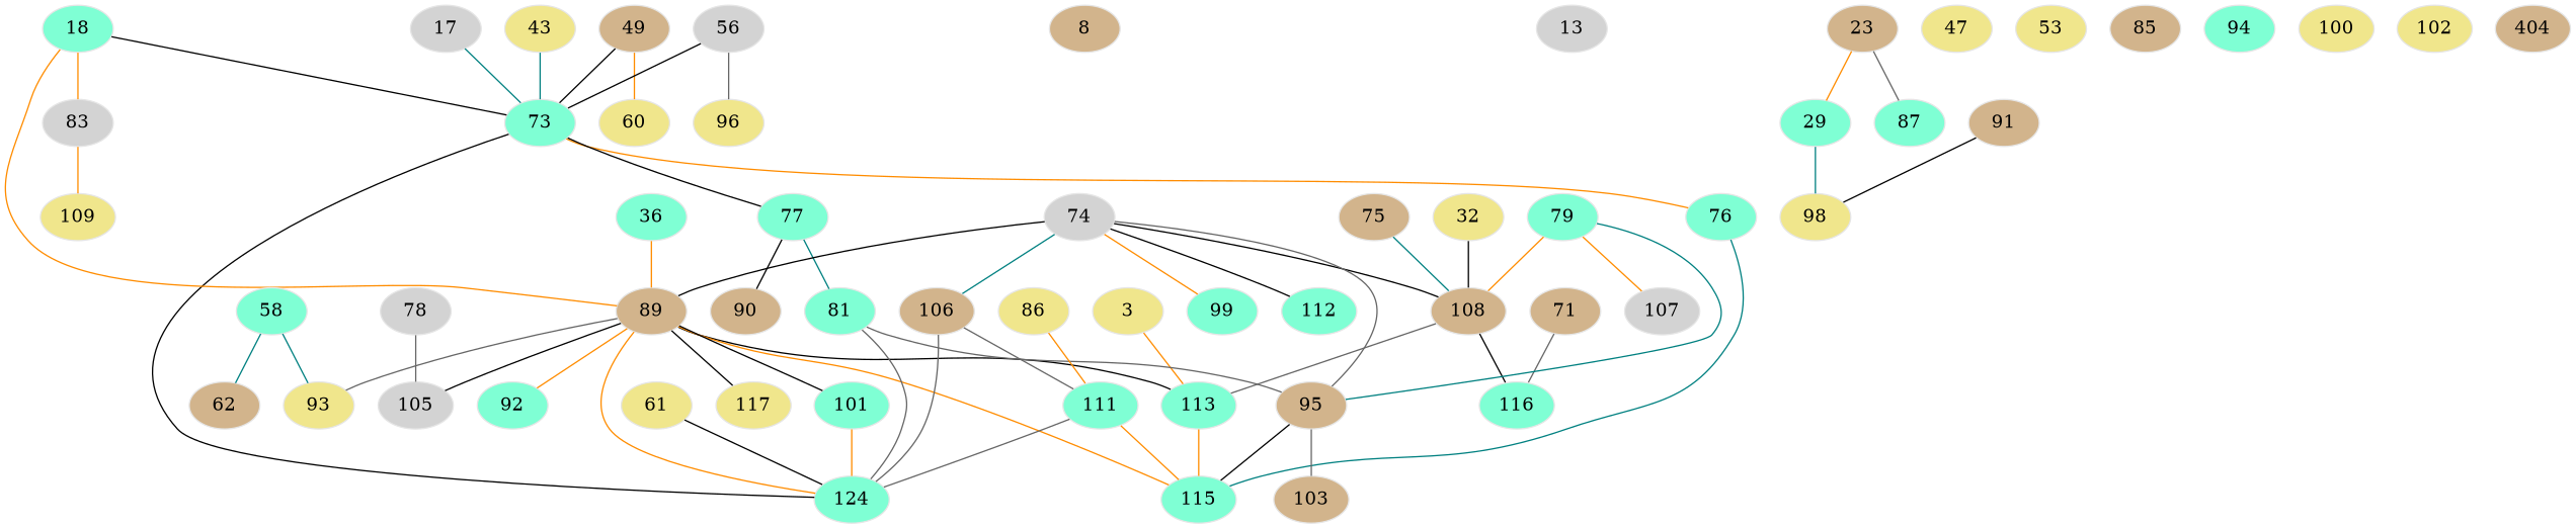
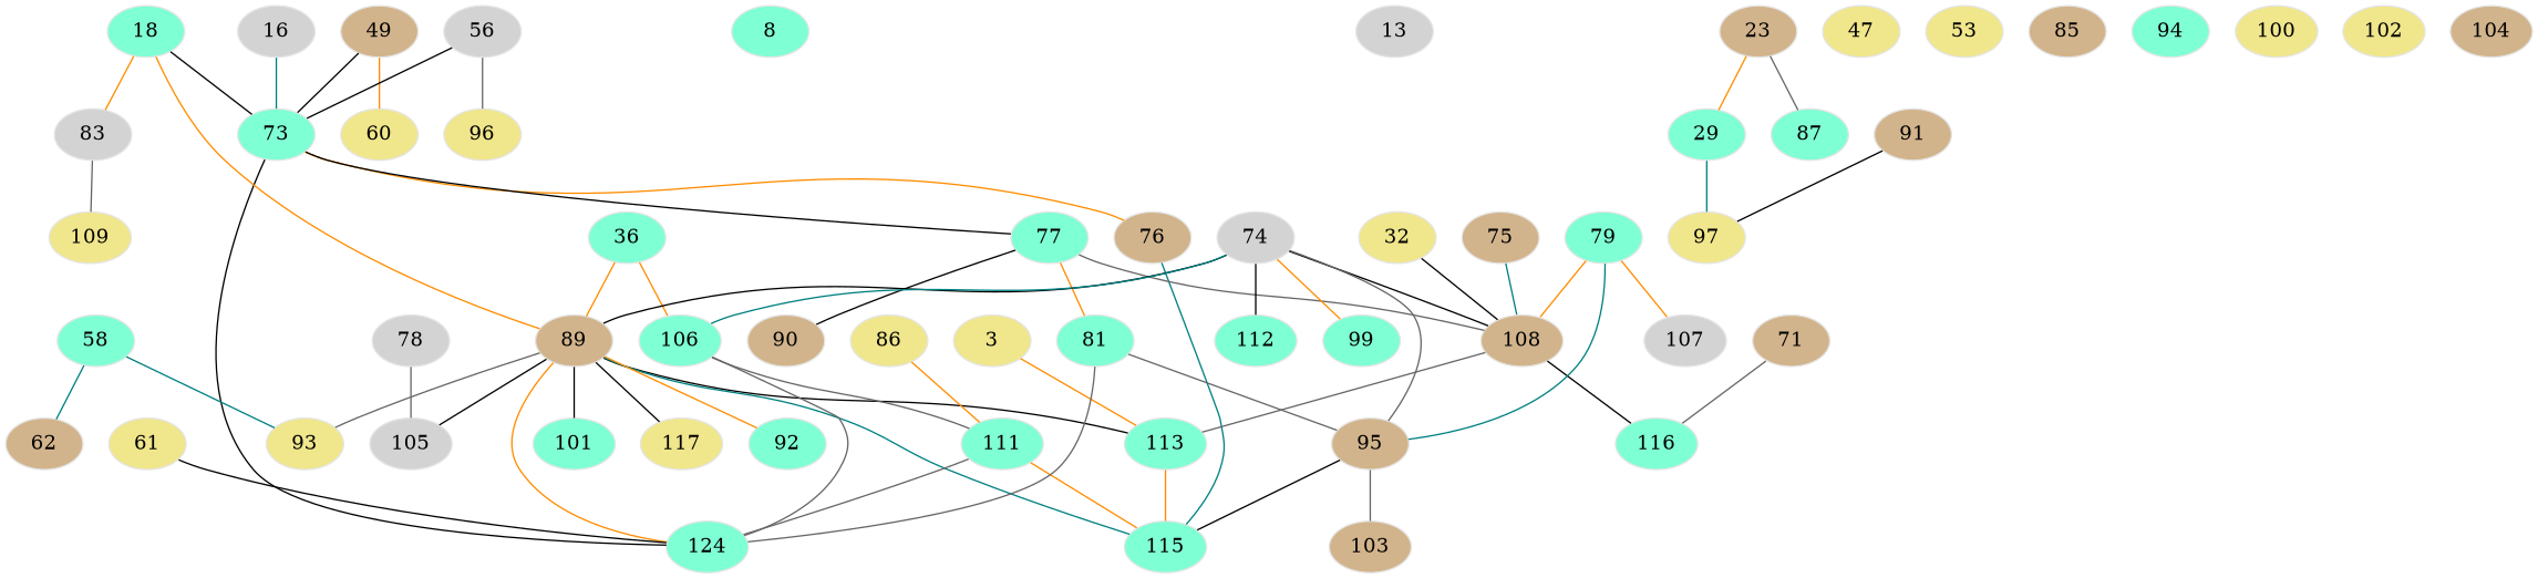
  graph {
    node [color=gray90 fillcolor=aquamarine style=filled]
    edge [color=darkorange]
    113 [super="+57+63+98"]
    115 [super="+68"]
    3 [fillcolor=khaki]
-   8 [fillcolor=tan]
+   8
    13 [fillcolor=lightgrey]
    73 [super="+64+40"]
    n7 [label=124 super="+48+69+110"]
-   76
+   76 [fillcolor=tan]
    77
-   17 [fillcolor=lightgrey]
+   17 [fillcolor=lightgrey label=16]
    18
    83 [fillcolor=lightgrey super="+54"]
    89 [fillcolor=tan super="+46+88+80"]
    109 [fillcolor=khaki]
    93 [fillcolor=khaki]
    105 [fillcolor=lightgrey]
    92
    101 [super="+65"]
    117 [fillcolor=khaki]
    23 [fillcolor=tan super="+6"]
    29
    87 [super="+45"]
-   97 [fillcolor=khaki super="+19" label=98]
+   97 [fillcolor=khaki super="+19"]
    108 [fillcolor=tan super="+2+72+66+82+24"]
    116
    32 [fillcolor=khaki]
    36
-   106 [fillcolor=tan super="+30"]
+   106 [super="+30"]
    111 [super="+52"]
-   43 [fillcolor=khaki super="+9+21"]
    47 [fillcolor=khaki]
    49 [fillcolor=tan super="+35"]
    60 [fillcolor=khaki super="+20"]
    53 [fillcolor=khaki]
    56 [fillcolor=lightgrey]
    96 [fillcolor=khaki]
    58 [super="+11"]
    62 [fillcolor=tan]
    61 [fillcolor=khaki super="+41"]
    71 [fillcolor=tan]
    81 [super="+27"]
    90 [fillcolor=tan super="+16"]
    79 [super="+50+67"]
    95 [fillcolor=tan super="+70+84"]
    107 [fillcolor=lightgrey]
    74 [fillcolor=lightgrey super="+7+25"]
    99
    112
    103 [fillcolor=tan]
    75 [fillcolor=tan]
    78 [fillcolor=lightgrey]
    85 [fillcolor=tan]
    86 [fillcolor=khaki]
    91 [fillcolor=tan]
    94
    100 [fillcolor=khaki]
    102 [fillcolor=khaki]
-   104 [fillcolor=tan label=404]
+   104 [fillcolor=tan]
    113 -- 115
    3 -- 113
    73 -- n7 [color=black]
    73 -- 76
    73 -- 77 [color=black]
    76 -- 115 [color=teal]
-   77 -- 81 [color=teal weight=2]
+   77 -- 108 [color=gray40]
+   77 -- 81 [weight=2]
    77 -- 90 [color=black]
    17 -- 73 [color=teal]
    18 -- 73 [color=black]
    18 -- 83 [weight=2]
    18 -- 89
-   83 -- 109
+   83 -- 109 [color=gray40]
    89 -- 113 [color=black weight=2]
-   89 -- 115
+   89 -- 115 [color=teal]
    89 -- n7 [weight=2]
    89 -- 93 [color=gray40]
    89 -- 105 [color=black]
    89 -- 92
    89 -- 101 [color=black weight=2]
    89 -- 117 [color=black]
-   101 -- n7
    23 -- 29
    23 -- 87 [color=gray40]
    29 -- 97 [color=teal weight=2]
    108 -- 113 [color=gray40 weight=2]
    108 -- 116 [color=black]
    32 -- 108 [color=black]
    36 -- 89
+   36 -- 106
    106 -- n7 [color=gray40]
    106 -- 111 [color=gray40 weight=2]
    111 -- 115 [weight=2]
    111 -- n7 [color=gray40]
-   43 -- 73 [color=teal]
    49 -- 73 [color=black]
    49 -- 60
    56 -- 73 [color=black]
    56 -- 96 [color=gray40]
    58 -- 93 [color=teal]
    58 -- 62 [color=teal]
    61 -- n7 [color=black]
    71 -- 116 [color=gray40]
    81 -- n7 [color=gray40 weight=2]
    81 -- 95 [color=gray40]
    79 -- 108 [weight=4]
    79 -- 95 [color=teal]
    79 -- 107
    95 -- 115 [color=black weight=2]
    95 -- 103 [color=gray40]
    74 -- 89 [color=black weight=3]
    74 -- 108 [color=black]
    74 -- 106 [color=teal weight=2]
    74 -- 95 [color=gray40 weight=2]
    74 -- 99
    74 -- 112 [color=black]
    75 -- 108 [color=teal weight=2]
    78 -- 105 [color=gray40]
    86 -- 111
    91 -- 97 [color=black]
  }
